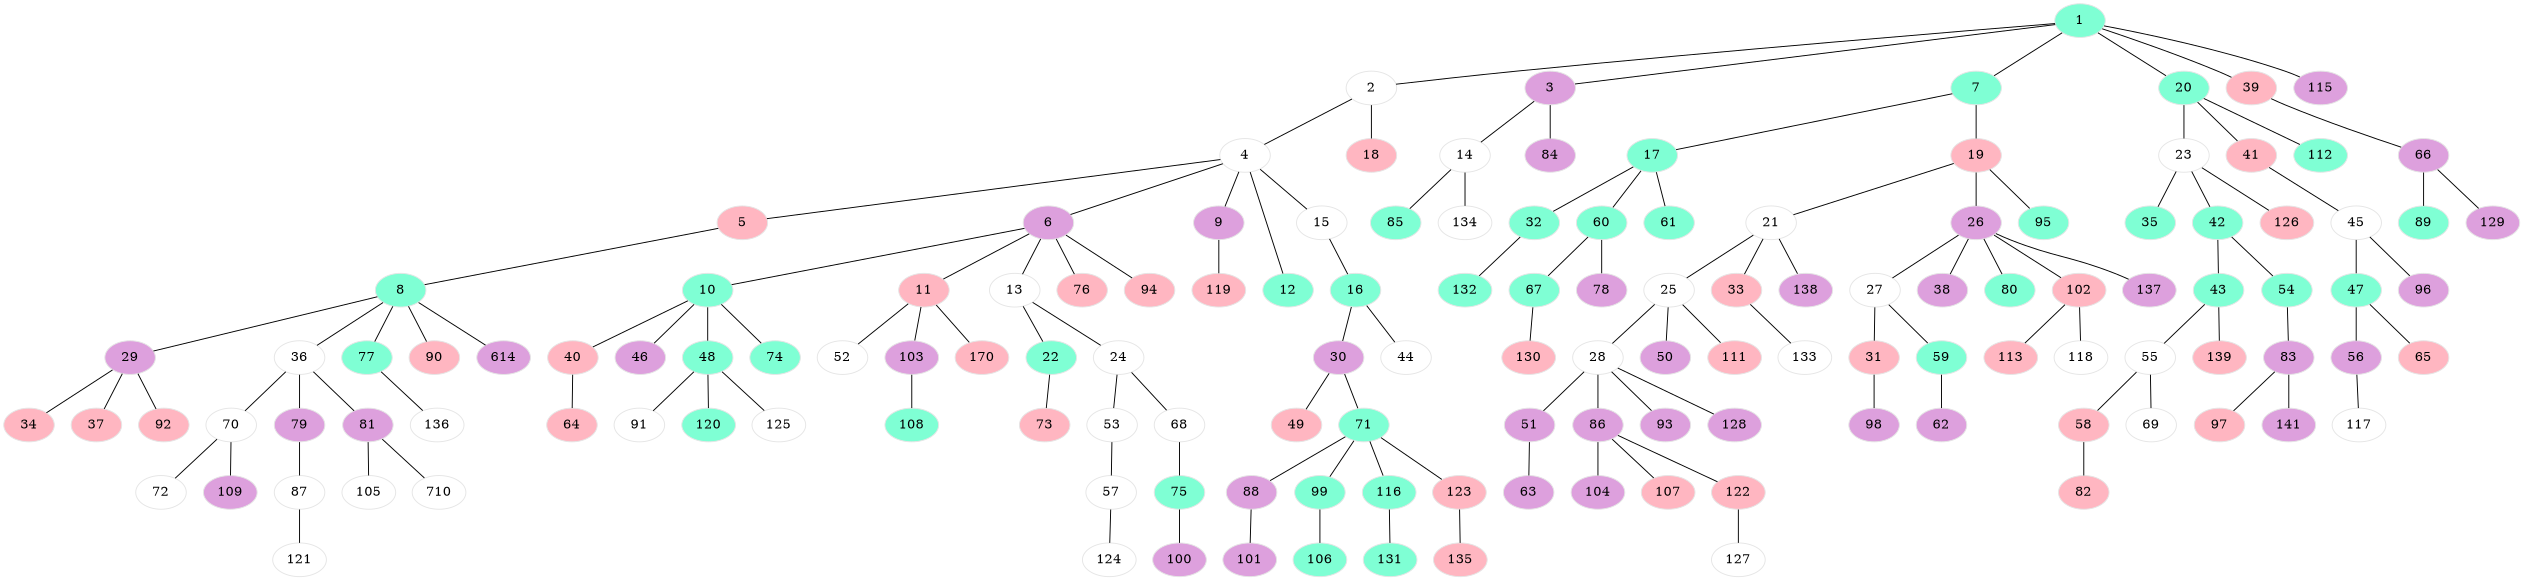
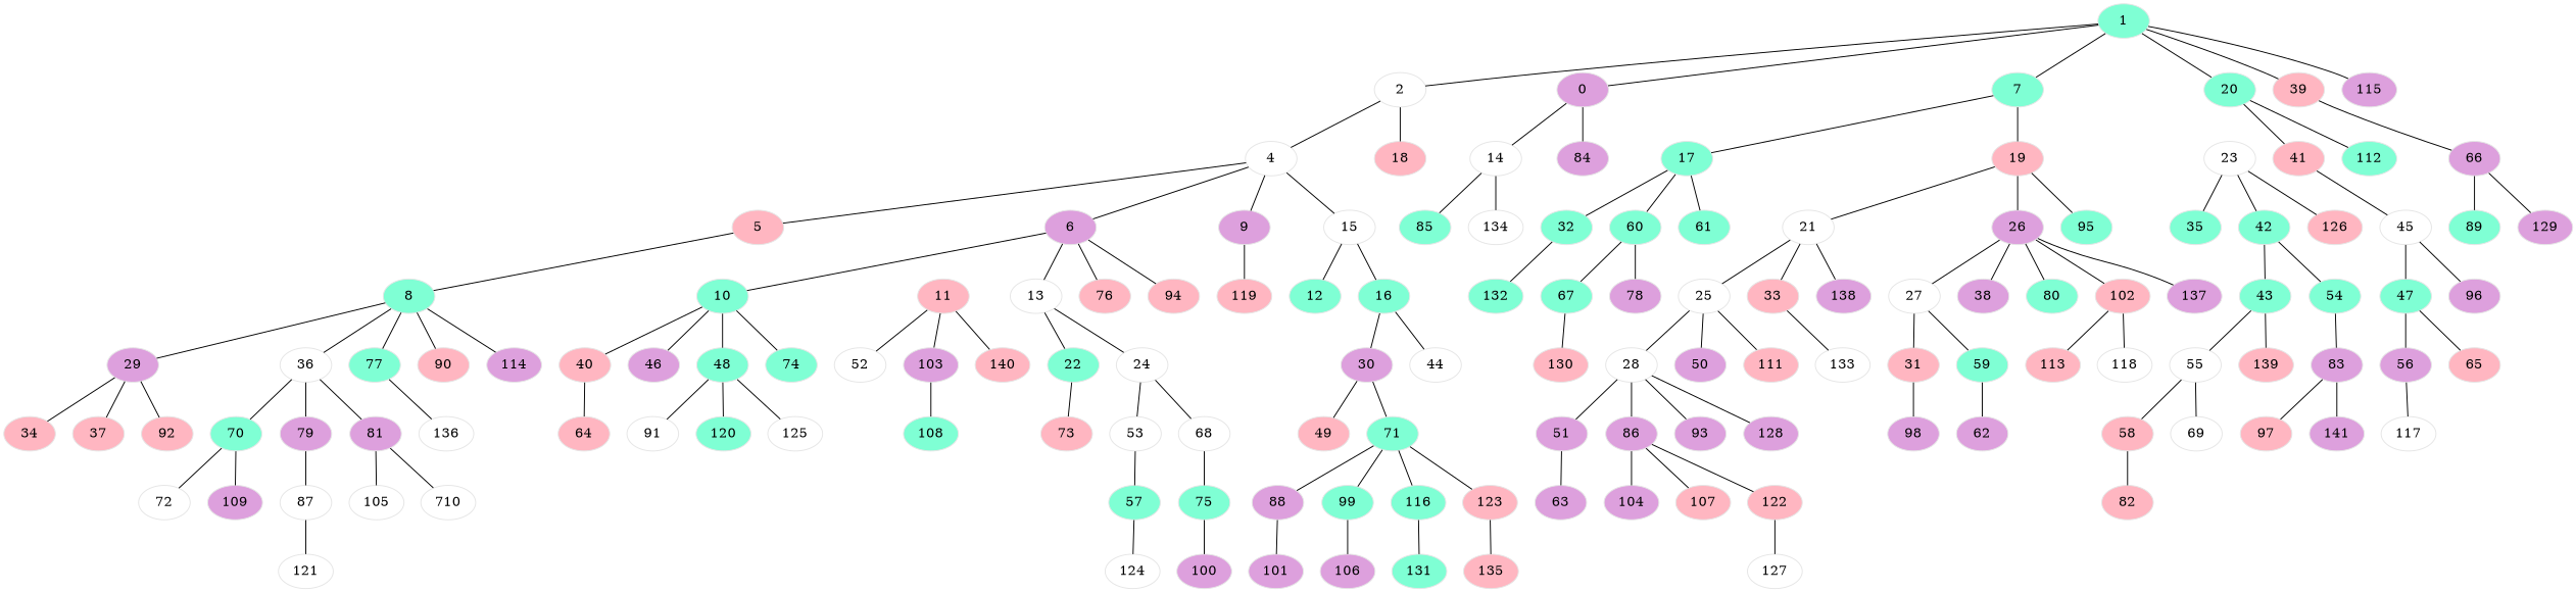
  graph {
    node [color=gray90 fillcolor=plum style=filled]
    1 [fillcolor=aquamarine]
    2 [fillcolor=white]
-   3
+   3 [label=0]
    7 [fillcolor=aquamarine]
    20 [fillcolor=aquamarine]
    39 [fillcolor=lightpink]
    115
    4 [fillcolor=white]
    18 [fillcolor=lightpink]
    14 [fillcolor=white]
    84
    17 [fillcolor=aquamarine]
    19 [fillcolor=lightpink]
    23 [fillcolor=white]
    41 [fillcolor=lightpink]
    112 [fillcolor=aquamarine]
    66
    5 [fillcolor=lightpink]
    6
    9
    12 [fillcolor=aquamarine]
    15 [fillcolor=white]
    85 [fillcolor=aquamarine]
    134 [fillcolor=white]
    8 [fillcolor=aquamarine]
    10 [fillcolor=aquamarine]
    11 [fillcolor=lightpink]
    13 [fillcolor=white]
    76 [fillcolor=lightpink]
    94 [fillcolor=lightpink]
    119 [fillcolor=lightpink]
    16 [fillcolor=aquamarine]
    29
    36 [fillcolor=white]
    77 [fillcolor=aquamarine]
    90 [fillcolor=lightpink]
-   114 [label=614]
+   114
    40 [fillcolor=lightpink]
    46
    48 [fillcolor=aquamarine]
    74 [fillcolor=aquamarine]
    52 [fillcolor=white]
    103
-   140 [fillcolor=lightpink label=170]
+   140 [fillcolor=lightpink]
    22 [fillcolor=aquamarine]
    24 [fillcolor=white]
    32 [fillcolor=aquamarine]
    60 [fillcolor=aquamarine]
    61 [fillcolor=aquamarine]
    21 [fillcolor=white]
    26
    95 [fillcolor=aquamarine]
    34 [fillcolor=lightpink]
    37 [fillcolor=lightpink]
    92 [fillcolor=lightpink]
-   70 [fillcolor=white]
+   70 [fillcolor=aquamarine]
    79
    81
    136 [fillcolor=white]
    64 [fillcolor=lightpink]
    91 [fillcolor=white]
    120 [fillcolor=aquamarine]
    125 [fillcolor=white]
    108 [fillcolor=aquamarine]
    73 [fillcolor=lightpink]
    53 [fillcolor=white]
    68 [fillcolor=white]
    30
    44 [fillcolor=white]
    49 [fillcolor=lightpink]
    71 [fillcolor=aquamarine]
    132 [fillcolor=aquamarine]
    67 [fillcolor=aquamarine]
    78
    25 [fillcolor=white]
    33 [fillcolor=lightpink]
    138
    27 [fillcolor=white]
    38
    80 [fillcolor=aquamarine]
    102 [fillcolor=lightpink]
    137
    35 [fillcolor=aquamarine]
    42 [fillcolor=aquamarine]
    126 [fillcolor=lightpink]
    45 [fillcolor=white]
    28 [fillcolor=white]
    50
    111 [fillcolor=lightpink]
    133 [fillcolor=white]
    43 [fillcolor=aquamarine]
    54 [fillcolor=aquamarine]
-   57 [fillcolor=white]
+   57 [fillcolor=aquamarine]
    75 [fillcolor=aquamarine]
    51
    86
    93
    128
    31 [fillcolor=lightpink]
    59 [fillcolor=aquamarine]
    113 [fillcolor=lightpink]
    118 [fillcolor=white]
    98
    62
    63
    104
    107 [fillcolor=lightpink]
    122 [fillcolor=lightpink]
    88
    99 [fillcolor=aquamarine]
    116 [fillcolor=aquamarine]
    123 [fillcolor=lightpink]
    72 [fillcolor=white]
    109
    87 [fillcolor=white]
    105 [fillcolor=white]
    n117 [fillcolor=white label=710]
    89 [fillcolor=aquamarine]
    129
    47 [fillcolor=aquamarine]
    96
    55 [fillcolor=white]
    139 [fillcolor=lightpink]
    83
    58 [fillcolor=lightpink]
    69 [fillcolor=white]
    56
    65 [fillcolor=lightpink]
    117 [fillcolor=white]
    124 [fillcolor=white]
    97 [fillcolor=lightpink]
    141
    82 [fillcolor=lightpink]
    130 [fillcolor=lightpink]
    100
    101
-   106 [fillcolor=aquamarine]
+   106
    131 [fillcolor=aquamarine]
    135 [fillcolor=lightpink]
    121 [fillcolor=white]
    127 [fillcolor=white]
    1 -- 2
    1 -- 3
    1 -- 7
    1 -- 20
    1 -- 39
    1 -- 115
    2 -- 4
    2 -- 18
    3 -- 14
    3 -- 84
    7 -- 17
    7 -- 19
-   20 -- 23
    20 -- 41
    20 -- 112
    39 -- 66
    4 -- 5
    4 -- 6
    4 -- 9
-   4 -- 12
+   15 -- 12
    4 -- 15
    14 -- 85
    14 -- 134
    17 -- 32
    17 -- 60
    17 -- 61
    19 -- 21
    19 -- 26
    19 -- 95
    23 -- 35
    23 -- 42
    23 -- 126
    41 -- 45
    66 -- 89
    66 -- 129
    5 -- 8
    6 -- 10
-   6 -- 11
    6 -- 13
    6 -- 76
    6 -- 94
    9 -- 119
    15 -- 16
    8 -- 29
    8 -- 36
    8 -- 77
    8 -- 90
    8 -- 114
    10 -- 40
    10 -- 46
    10 -- 48
    10 -- 74
    11 -- 52
    11 -- 103
    11 -- 140
    13 -- 22
    13 -- 24
    16 -- 30
    16 -- 44
    29 -- 34
    29 -- 37
    29 -- 92
    36 -- 70
    36 -- 79
    36 -- 81
    77 -- 136
    40 -- 64
    48 -- 91
    48 -- 120
    48 -- 125
    103 -- 108
    22 -- 73
    24 -- 53
    24 -- 68
    32 -- 132
    60 -- 67
    60 -- 78
    21 -- 25
    21 -- 33
    21 -- 138
    26 -- 27
    26 -- 38
    26 -- 80
    26 -- 102
    26 -- 137
    70 -- 72
    70 -- 109
    79 -- 87
    81 -- 105
    81 -- n117
    53 -- 57
    68 -- 75
    30 -- 49
    30 -- 71
    71 -- 88
    71 -- 99
    71 -- 116
    71 -- 123
    67 -- 130
    25 -- 28
    25 -- 50
    25 -- 111
    33 -- 133
    27 -- 31
    27 -- 59
    102 -- 113
    102 -- 118
    42 -- 43
    42 -- 54
    45 -- 47
    45 -- 96
    28 -- 51
    28 -- 86
    28 -- 93
    28 -- 128
    43 -- 55
    43 -- 139
    54 -- 83
    57 -- 124
    75 -- 100
    51 -- 63
    86 -- 104
    86 -- 107
    86 -- 122
    31 -- 98
    59 -- 62
    122 -- 127
    88 -- 101
    99 -- 106
    116 -- 131
    123 -- 135
    87 -- 121
    47 -- 56
    47 -- 65
    55 -- 58
    55 -- 69
    83 -- 97
    83 -- 141
    58 -- 82
    56 -- 117
  }
